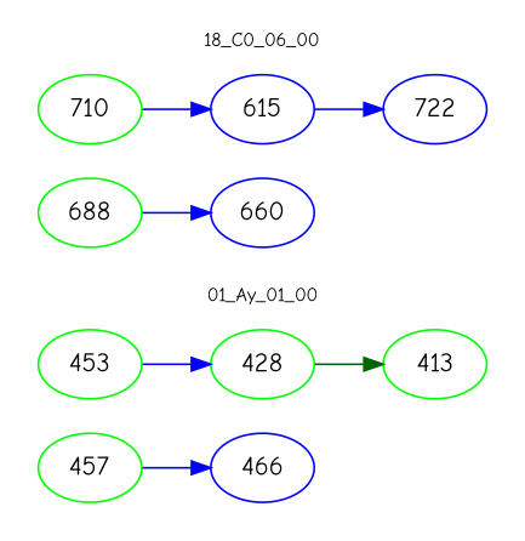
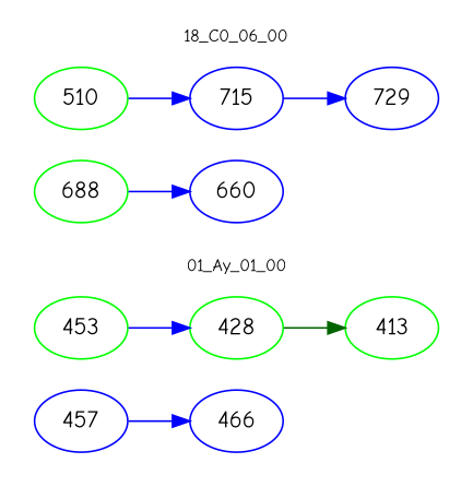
  digraph {
    fontname="Comic Neue"
    rankdir=LR
    node [color=green fontname="Comic Neue"]
    edge [color=blue fontname="Comic Neue"]
    n1 [label=453]
    n2 [label=428]
-   n3 [label=457]
+   n3 [color=blue label=457]
    n4 [label=413]
    n5 [color=blue label=466]
-   n6 [label=710]
+   n6 [label=510]
    n7 [label=688]
-   n8 [color=blue label=615]
+   n8 [color=blue label=715]
    n9 [color=blue label=660]
-   n10 [color=blue label=722]
+   n10 [color=blue label=729]
    subgraph cluster_1 {
      color=white
      fontsize=10
      label="01_Ay_01_00"
      n1
      n2
      n3
      n4
      n5
    }
    subgraph cluster_2 {
      color=white
      fontsize=10
      label="18_C0_06_00"
      n6
      n7
      n8
      n9
      n10
    }
    n1 -> n2
    n2 -> n4 [color=darkgreen]
    n3 -> n5
    n6 -> n8
    n7 -> n9
    n8 -> n10
  }
